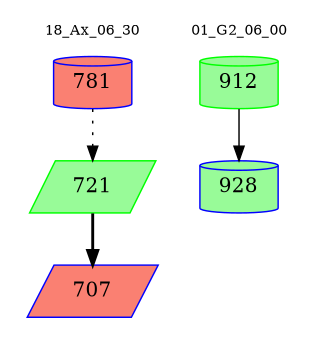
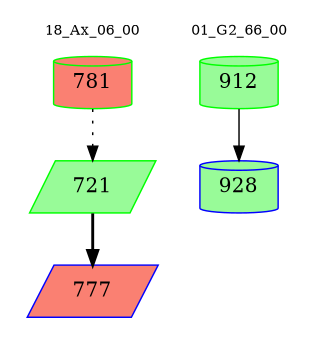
  digraph {
    node [color=green fillcolor=palegreen shape=cylinder style=filled]
    edge [color=black]
-   n1 [color=blue fillcolor=salmon label=781]
+   n1 [fillcolor=salmon label=781]
    n2 [label=721 shape=parallelogram]
-   n3 [color=blue fillcolor=salmon label=707 shape=parallelogram]
+   n3 [color=blue fillcolor=salmon label=777 shape=parallelogram]
    n4 [label=912]
    n5 [color=blue label=928]
    subgraph cluster_1 {
      color=white
      fontsize=10
-     label="18_Ax_06_30"
+     label="18_Ax_06_00"
      n1
      n2
      n3
    }
    subgraph cluster_2 {
      color=white
      fontsize=10
-     label="01_G2_06_00"
+     label="01_G2_66_00"
      n4
      n5
    }
    n1 -> n2 [style=dotted]
    n2 -> n3 [style=bold]
    n4 -> n5 [style=solid]
  }
